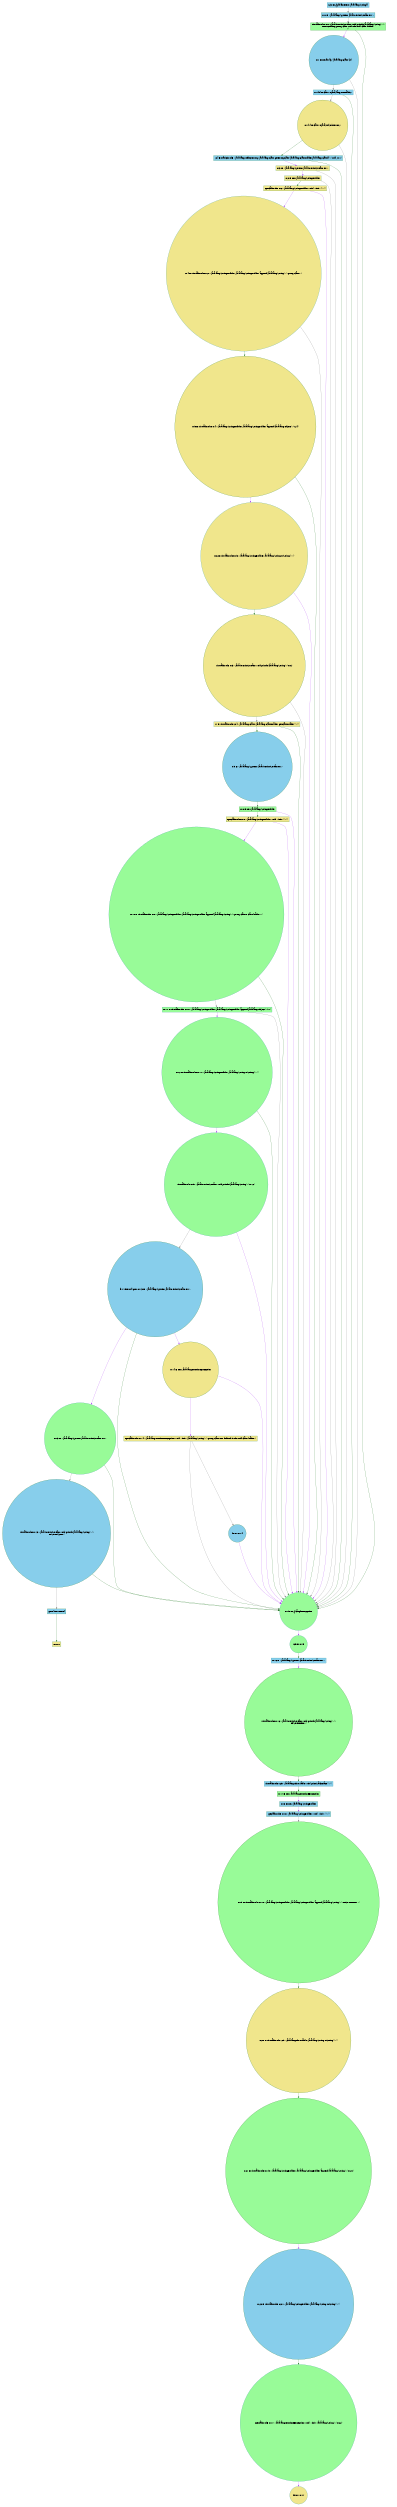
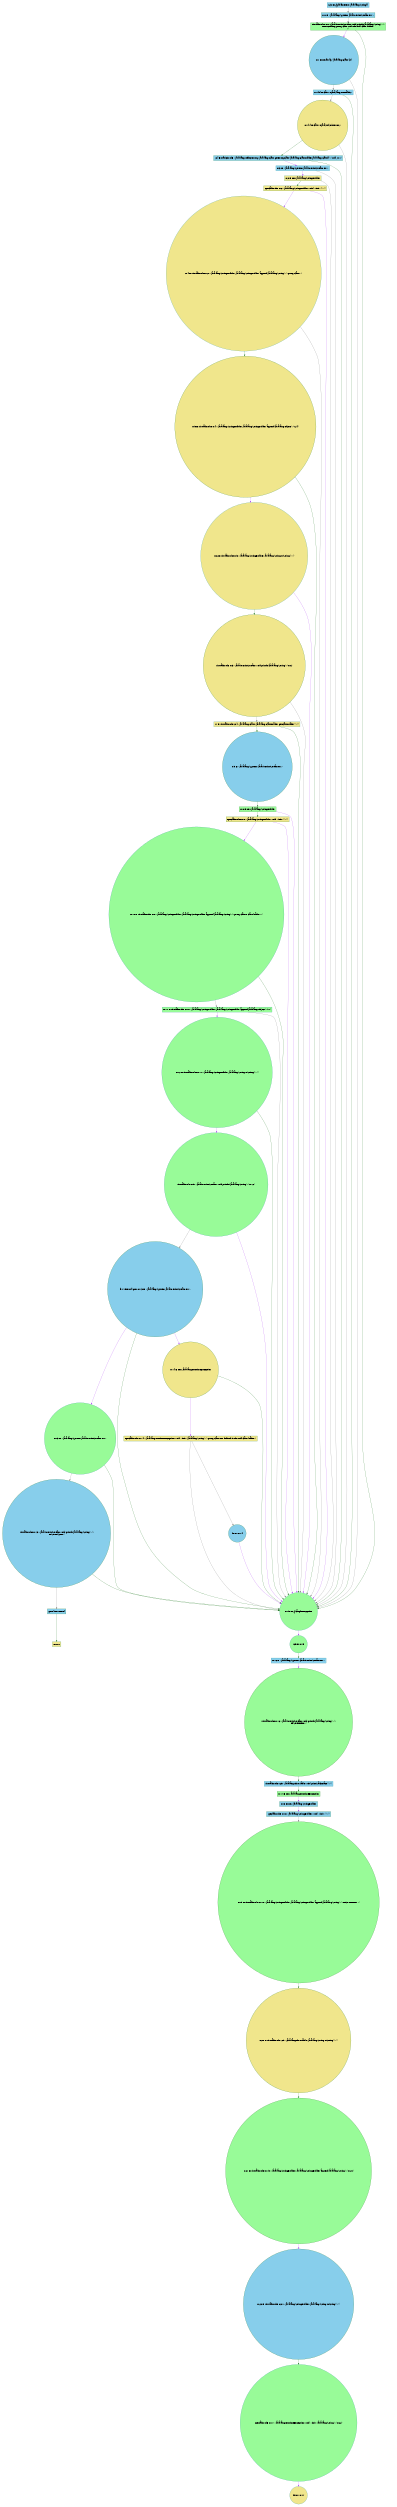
  digraph {
    node [color=darkgreen fillcolor=skyblue shape=circle style=filled]
    edge [color=purple]
    "r23 := @parameter0: java.lang.String[]" [color=teal shape=box]
    "$r0 = <java.lang.System: java.io.PrintStream err>" [shape=box]
    "virtualinvoke $r0.<java.io.PrintStream: void println(java.lang.String)>(\"\nTest creating proxy class with the null class loader.\n\")" [fillcolor=palegreen shape=box]
    "$r1 = newarray (java.lang.Class)[2]"
    "$r15 := @caughtexception" [color=teal fillcolor=palegreen]
    "$r1[0] = class \"Ljava/lang/Runnable;\"" [color=teal shape=box]
    "r25 = $r15" [color=teal fillcolor=palegreen]
    "$r1[1] = class \"Ljava/util/Observer;\"" [fillcolor=khaki]
    "r24 = staticinvoke <java.lang.reflect.Proxy: java.lang.Class getProxyClass(java.lang.ClassLoader,java.lang.Class[])>(null, $r1)" [shape=box]
-   "$r3 = <java.lang.System: java.io.PrintStream err>" [color=teal fillcolor=khaki shape=box]
+   "$r3 = <java.lang.System: java.io.PrintStream err>" [color=teal shape=box]
    "$r2 = new java.lang.StringBuilder" [color=teal fillcolor=khaki shape=box]
    "specialinvoke $r2.<java.lang.StringBuilder: void <init>()>()" [fillcolor=khaki shape=box]
    "$r4 = virtualinvoke $r2.<java.lang.StringBuilder: java.lang.StringBuilder append(java.lang.String)>(\"proxy class: \")" [color=teal fillcolor=khaki]
    "$r5 = virtualinvoke $r4.<java.lang.StringBuilder: java.lang.StringBuilder append(java.lang.Object)>(r24)" [fillcolor=khaki]
    "$r6 = virtualinvoke $r5.<java.lang.StringBuilder: java.lang.String toString()>()" [color=teal fillcolor=khaki]
    "virtualinvoke $r3.<java.io.PrintStream: void println(java.lang.String)>($r6)" [fillcolor=khaki]
    "r7 = virtualinvoke r24.<java.lang.Class: java.lang.ClassLoader getClassLoader()>()" [color=teal fillcolor=khaki shape=box]
    "$r9 = <java.lang.System: java.io.PrintStream err>"
    "$r8 = new java.lang.StringBuilder" [fillcolor=palegreen shape=box]
    "specialinvoke $r8.<java.lang.StringBuilder: void <init>()>()" [fillcolor=khaki shape=box]
    "$r10 = virtualinvoke $r8.<java.lang.StringBuilder: java.lang.StringBuilder append(java.lang.String)>(\"proxy class\'s class loader: \")" [color=teal fillcolor=palegreen]
    "$r11 = virtualinvoke $r10.<java.lang.StringBuilder: java.lang.StringBuilder append(java.lang.Object)>(r7)" [color=teal fillcolor=palegreen shape=box]
    "$r12 = virtualinvoke $r11.<java.lang.StringBuilder: java.lang.String toString()>()" [color=teal fillcolor=palegreen]
    "virtualinvoke $r9.<java.io.PrintStream: void println(java.lang.String)>($r12)" [color=teal fillcolor=palegreen]
    "if r7 == null goto $r13 = <java.lang.System: java.io.PrintStream err>"
    "$r14 = new java.lang.RuntimeException" [fillcolor=khaki]
    "$r13 = <java.lang.System: java.io.PrintStream err>" [color=teal fillcolor=palegreen]
    "specialinvoke $r14.<java.lang.RuntimeException: void <init>(java.lang.String)>(\"proxy class not defined in the null class loader\")" [fillcolor=khaki shape=box]
    "virtualinvoke $r13.<java.io.PrintStream: void println(java.lang.String)>(\"\nTEST PASSED\")"
    "throw $r14"
    "goto [?= return]" [shape=box]
    return [color=teal fillcolor=khaki shape=box]
    "$r16 = <java.lang.System: java.io.PrintStream err>" [color=teal shape=box]
    "virtualinvoke $r16.<java.io.PrintStream: void println(java.lang.String)>(\"\nTEST FAILED:\")" [fillcolor=palegreen]
    "virtualinvoke r25.<java.lang.Throwable: void printStackTrace()>()" [color=teal shape=box]
    "$r17 = new java.lang.RuntimeException" [fillcolor=palegreen shape=box]
    "$r18 = new java.lang.StringBuilder" [shape=box]
    "specialinvoke $r18.<java.lang.StringBuilder: void <init>()>()" [shape=box]
    "$r19 = virtualinvoke $r18.<java.lang.StringBuilder: java.lang.StringBuilder append(java.lang.String)>(\"TEST FAILED: \")" [fillcolor=palegreen]
    "$r20 = virtualinvoke r25.<java.lang.Throwable: java.lang.String toString()>()" [fillcolor=khaki]
    "$r21 = virtualinvoke $r19.<java.lang.StringBuilder: java.lang.StringBuilder append(java.lang.String)>($r20)" [fillcolor=palegreen]
    "$r22 = virtualinvoke $r21.<java.lang.StringBuilder: java.lang.String toString()>()"
    "specialinvoke $r17.<java.lang.RuntimeException: void <init>(java.lang.String)>($r22)" [color=teal fillcolor=palegreen]
    "throw $r17" [color=teal fillcolor=khaki]
    "r23 := @parameter0: java.lang.String[]" -> "$r0 = <java.lang.System: java.io.PrintStream err>" [color=gray40]
    "$r0 = <java.lang.System: java.io.PrintStream err>" -> "virtualinvoke $r0.<java.io.PrintStream: void println(java.lang.String)>(\"\nTest creating proxy class with the null class loader.\n\")" [color=gray40]
    "virtualinvoke $r0.<java.io.PrintStream: void println(java.lang.String)>(\"\nTest creating proxy class with the null class loader.\n\")" -> "$r1 = newarray (java.lang.Class)[2]"
    "virtualinvoke $r0.<java.io.PrintStream: void println(java.lang.String)>(\"\nTest creating proxy class with the null class loader.\n\")" -> "$r15 := @caughtexception" [color=darkgreen]
    "$r1 = newarray (java.lang.Class)[2]" -> "$r15 := @caughtexception" [color=gray40]
    "$r1 = newarray (java.lang.Class)[2]" -> "$r1[0] = class \"Ljava/lang/Runnable;\"" [color=gray40]
    "$r15 := @caughtexception" -> "r25 = $r15"
    "$r1[0] = class \"Ljava/lang/Runnable;\"" -> "$r15 := @caughtexception" [color=darkgreen]
    "$r1[0] = class \"Ljava/lang/Runnable;\"" -> "$r1[1] = class \"Ljava/util/Observer;\"" [color=gray40]
    "r25 = $r15" -> "$r16 = <java.lang.System: java.io.PrintStream err>" [color=darkgreen]
    "$r1[1] = class \"Ljava/util/Observer;\"" -> "$r15 := @caughtexception" [color=gray40]
    "$r1[1] = class \"Ljava/util/Observer;\"" -> "r24 = staticinvoke <java.lang.reflect.Proxy: java.lang.Class getProxyClass(java.lang.ClassLoader,java.lang.Class[])>(null, $r1)" [color=darkgreen]
    "r24 = staticinvoke <java.lang.reflect.Proxy: java.lang.Class getProxyClass(java.lang.ClassLoader,java.lang.Class[])>(null, $r1)" -> "$r15 := @caughtexception" [color=darkgreen]
    "r24 = staticinvoke <java.lang.reflect.Proxy: java.lang.Class getProxyClass(java.lang.ClassLoader,java.lang.Class[])>(null, $r1)" -> "$r3 = <java.lang.System: java.io.PrintStream err>"
    "$r3 = <java.lang.System: java.io.PrintStream err>" -> "$r15 := @caughtexception" [color=gray40]
    "$r3 = <java.lang.System: java.io.PrintStream err>" -> "$r2 = new java.lang.StringBuilder"
    "$r2 = new java.lang.StringBuilder" -> "$r15 := @caughtexception" [color=gray40]
    "$r2 = new java.lang.StringBuilder" -> "specialinvoke $r2.<java.lang.StringBuilder: void <init>()>()" [color=darkgreen]
    "specialinvoke $r2.<java.lang.StringBuilder: void <init>()>()" -> "$r15 := @caughtexception"
    "specialinvoke $r2.<java.lang.StringBuilder: void <init>()>()" -> "$r4 = virtualinvoke $r2.<java.lang.StringBuilder: java.lang.StringBuilder append(java.lang.String)>(\"proxy class: \")"
    "$r4 = virtualinvoke $r2.<java.lang.StringBuilder: java.lang.StringBuilder append(java.lang.String)>(\"proxy class: \")" -> "$r15 := @caughtexception" [color=gray40]
    "$r4 = virtualinvoke $r2.<java.lang.StringBuilder: java.lang.StringBuilder append(java.lang.String)>(\"proxy class: \")" -> "$r5 = virtualinvoke $r4.<java.lang.StringBuilder: java.lang.StringBuilder append(java.lang.Object)>(r24)" [color=darkgreen]
    "$r5 = virtualinvoke $r4.<java.lang.StringBuilder: java.lang.StringBuilder append(java.lang.Object)>(r24)" -> "$r15 := @caughtexception" [color=darkgreen]
    "$r5 = virtualinvoke $r4.<java.lang.StringBuilder: java.lang.StringBuilder append(java.lang.Object)>(r24)" -> "$r6 = virtualinvoke $r5.<java.lang.StringBuilder: java.lang.String toString()>()"
    "$r6 = virtualinvoke $r5.<java.lang.StringBuilder: java.lang.String toString()>()" -> "$r15 := @caughtexception"
    "$r6 = virtualinvoke $r5.<java.lang.StringBuilder: java.lang.String toString()>()" -> "virtualinvoke $r3.<java.io.PrintStream: void println(java.lang.String)>($r6)" [color=darkgreen]
    "virtualinvoke $r3.<java.io.PrintStream: void println(java.lang.String)>($r6)" -> "$r15 := @caughtexception" [color=gray40]
    "virtualinvoke $r3.<java.io.PrintStream: void println(java.lang.String)>($r6)" -> "r7 = virtualinvoke r24.<java.lang.Class: java.lang.ClassLoader getClassLoader()>()" [color=gray40]
    "r7 = virtualinvoke r24.<java.lang.Class: java.lang.ClassLoader getClassLoader()>()" -> "$r15 := @caughtexception" [color=darkgreen]
    "r7 = virtualinvoke r24.<java.lang.Class: java.lang.ClassLoader getClassLoader()>()" -> "$r9 = <java.lang.System: java.io.PrintStream err>" [color=darkgreen]
    "$r9 = <java.lang.System: java.io.PrintStream err>" -> "$r8 = new java.lang.StringBuilder" [color=darkgreen]
    "$r8 = new java.lang.StringBuilder" -> "$r15 := @caughtexception"
    "$r8 = new java.lang.StringBuilder" -> "specialinvoke $r8.<java.lang.StringBuilder: void <init>()>()" [color=darkgreen]
    "specialinvoke $r8.<java.lang.StringBuilder: void <init>()>()" -> "$r15 := @caughtexception"
    "specialinvoke $r8.<java.lang.StringBuilder: void <init>()>()" -> "$r10 = virtualinvoke $r8.<java.lang.StringBuilder: java.lang.StringBuilder append(java.lang.String)>(\"proxy class\'s class loader: \")"
    "$r10 = virtualinvoke $r8.<java.lang.StringBuilder: java.lang.StringBuilder append(java.lang.String)>(\"proxy class\'s class loader: \")" -> "$r15 := @caughtexception" [color=darkgreen]
    "$r10 = virtualinvoke $r8.<java.lang.StringBuilder: java.lang.StringBuilder append(java.lang.String)>(\"proxy class\'s class loader: \")" -> "$r11 = virtualinvoke $r10.<java.lang.StringBuilder: java.lang.StringBuilder append(java.lang.Object)>(r7)" [color=gray40]
    "$r11 = virtualinvoke $r10.<java.lang.StringBuilder: java.lang.StringBuilder append(java.lang.Object)>(r7)" -> "$r15 := @caughtexception" [color=gray40]
    "$r11 = virtualinvoke $r10.<java.lang.StringBuilder: java.lang.StringBuilder append(java.lang.Object)>(r7)" -> "$r12 = virtualinvoke $r11.<java.lang.StringBuilder: java.lang.String toString()>()"
    "$r12 = virtualinvoke $r11.<java.lang.StringBuilder: java.lang.String toString()>()" -> "$r15 := @caughtexception" [color=darkgreen]
    "$r12 = virtualinvoke $r11.<java.lang.StringBuilder: java.lang.String toString()>()" -> "virtualinvoke $r9.<java.io.PrintStream: void println(java.lang.String)>($r12)"
    "virtualinvoke $r9.<java.io.PrintStream: void println(java.lang.String)>($r12)" -> "$r15 := @caughtexception"
    "virtualinvoke $r9.<java.io.PrintStream: void println(java.lang.String)>($r12)" -> "if r7 == null goto $r13 = <java.lang.System: java.io.PrintStream err>" [color=gray40]
    "if r7 == null goto $r13 = <java.lang.System: java.io.PrintStream err>" -> "$r15 := @caughtexception" [color=darkgreen]
    "if r7 == null goto $r13 = <java.lang.System: java.io.PrintStream err>" -> "$r14 = new java.lang.RuntimeException"
    "if r7 == null goto $r13 = <java.lang.System: java.io.PrintStream err>" -> "$r13 = <java.lang.System: java.io.PrintStream err>"
-   "$r14 = new java.lang.RuntimeException" -> "$r15 := @caughtexception"
+   "$r14 = new java.lang.RuntimeException" -> "$r15 := @caughtexception" [color=darkgreen]
    "$r14 = new java.lang.RuntimeException" -> "specialinvoke $r14.<java.lang.RuntimeException: void <init>(java.lang.String)>(\"proxy class not defined in the null class loader\")"
    "$r13 = <java.lang.System: java.io.PrintStream err>" -> "$r15 := @caughtexception" [color=darkgreen]
    "$r13 = <java.lang.System: java.io.PrintStream err>" -> "virtualinvoke $r13.<java.io.PrintStream: void println(java.lang.String)>(\"\nTEST PASSED\")" [color=gray40]
    "specialinvoke $r14.<java.lang.RuntimeException: void <init>(java.lang.String)>(\"proxy class not defined in the null class loader\")" -> "$r15 := @caughtexception" [color=gray40]
    "specialinvoke $r14.<java.lang.RuntimeException: void <init>(java.lang.String)>(\"proxy class not defined in the null class loader\")" -> "throw $r14" [color=gray40]
    "virtualinvoke $r13.<java.io.PrintStream: void println(java.lang.String)>(\"\nTEST PASSED\")" -> "$r15 := @caughtexception" [color=darkgreen]
    "virtualinvoke $r13.<java.io.PrintStream: void println(java.lang.String)>(\"\nTEST PASSED\")" -> "goto [?= return]" [color=gray40]
    "throw $r14" -> "$r15 := @caughtexception"
    "goto [?= return]" -> return [color=darkgreen]
    "$r16 = <java.lang.System: java.io.PrintStream err>" -> "virtualinvoke $r16.<java.io.PrintStream: void println(java.lang.String)>(\"\nTEST FAILED:\")"
    "virtualinvoke $r16.<java.io.PrintStream: void println(java.lang.String)>(\"\nTEST FAILED:\")" -> "virtualinvoke r25.<java.lang.Throwable: void printStackTrace()>()" [color=darkgreen]
    "virtualinvoke r25.<java.lang.Throwable: void printStackTrace()>()" -> "$r17 = new java.lang.RuntimeException" [color=darkgreen]
    "$r17 = new java.lang.RuntimeException" -> "$r18 = new java.lang.StringBuilder"
    "$r18 = new java.lang.StringBuilder" -> "specialinvoke $r18.<java.lang.StringBuilder: void <init>()>()"
    "specialinvoke $r18.<java.lang.StringBuilder: void <init>()>()" -> "$r19 = virtualinvoke $r18.<java.lang.StringBuilder: java.lang.StringBuilder append(java.lang.String)>(\"TEST FAILED: \")" [color=gray40]
    "$r19 = virtualinvoke $r18.<java.lang.StringBuilder: java.lang.StringBuilder append(java.lang.String)>(\"TEST FAILED: \")" -> "$r20 = virtualinvoke r25.<java.lang.Throwable: java.lang.String toString()>()" [color=darkgreen]
    "$r20 = virtualinvoke r25.<java.lang.Throwable: java.lang.String toString()>()" -> "$r21 = virtualinvoke $r19.<java.lang.StringBuilder: java.lang.StringBuilder append(java.lang.String)>($r20)" [color=darkgreen]
    "$r21 = virtualinvoke $r19.<java.lang.StringBuilder: java.lang.StringBuilder append(java.lang.String)>($r20)" -> "$r22 = virtualinvoke $r21.<java.lang.StringBuilder: java.lang.String toString()>()"
    "$r22 = virtualinvoke $r21.<java.lang.StringBuilder: java.lang.String toString()>()" -> "specialinvoke $r17.<java.lang.RuntimeException: void <init>(java.lang.String)>($r22)" [color=darkgreen]
    "specialinvoke $r17.<java.lang.RuntimeException: void <init>(java.lang.String)>($r22)" -> "throw $r17"
  }
